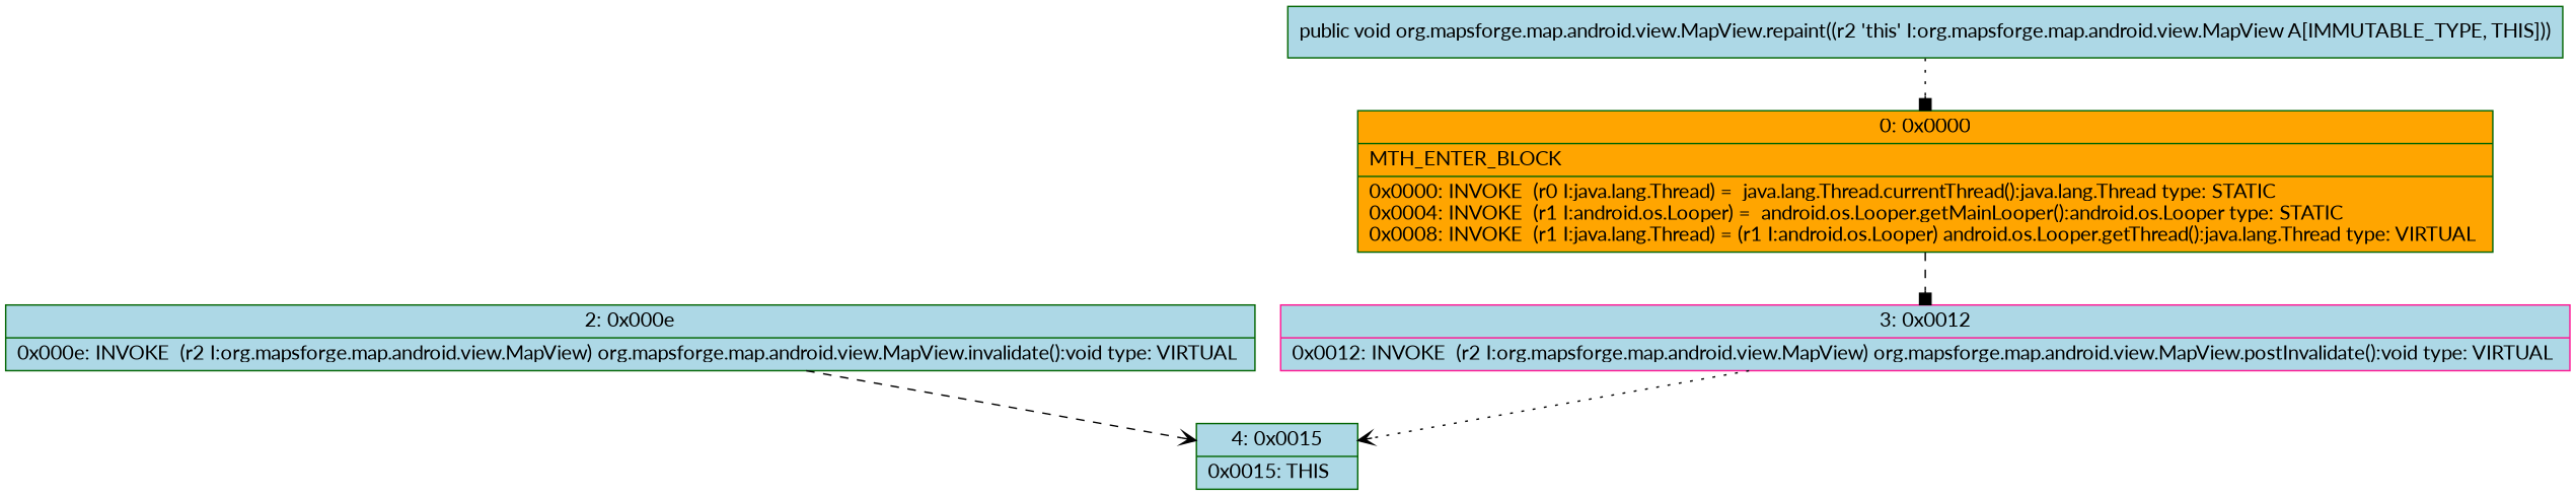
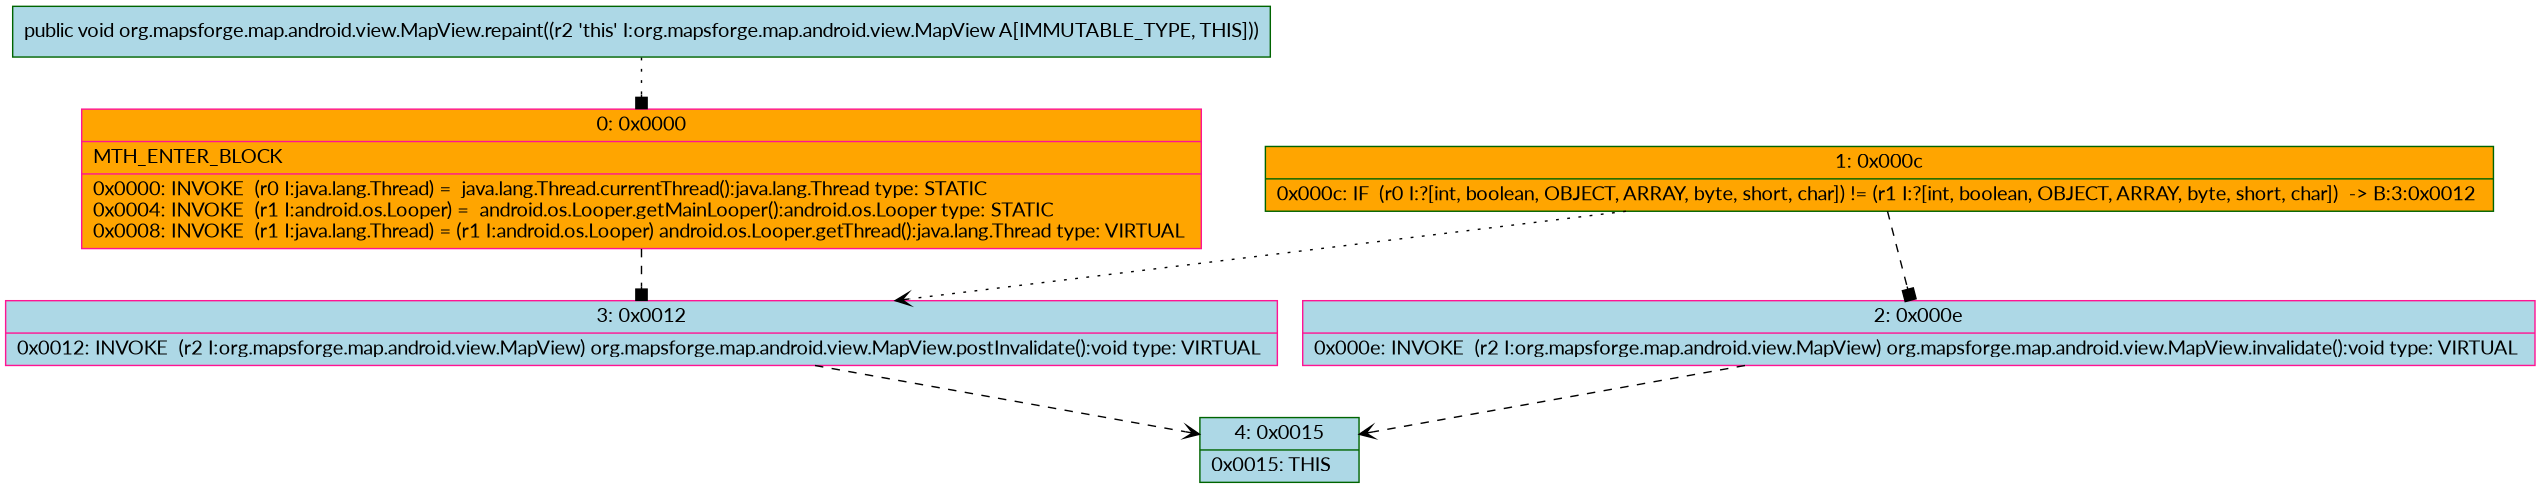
  digraph {
    fontname=Lato
    node [color=darkgreen fillcolor=lightblue fontname=Lato shape=record style=filled]
    edge [arrowhead=box fontname=Lato style=dashed]
-   n1 [fillcolor=orange label="{0\:\ 0x0000|MTH_ENTER_BLOCK\l|0x0000: INVOKE  (r0 I:java.lang.Thread) =  java.lang.Thread.currentThread():java.lang.Thread type: STATIC \l0x0004: INVOKE  (r1 I:android.os.Looper) =  android.os.Looper.getMainLooper():android.os.Looper type: STATIC \l0x0008: INVOKE  (r1 I:java.lang.Thread) = (r1 I:android.os.Looper) android.os.Looper.getThread():java.lang.Thread type: VIRTUAL \l}"]
+   n1 [color=deeppink fillcolor=orange label="{0\:\ 0x0000|MTH_ENTER_BLOCK\l|0x0000: INVOKE  (r0 I:java.lang.Thread) =  java.lang.Thread.currentThread():java.lang.Thread type: STATIC \l0x0004: INVOKE  (r1 I:android.os.Looper) =  android.os.Looper.getMainLooper():android.os.Looper type: STATIC \l0x0008: INVOKE  (r1 I:java.lang.Thread) = (r1 I:android.os.Looper) android.os.Looper.getThread():java.lang.Thread type: VIRTUAL \l}"]
    n2 [color=deeppink label="{3\:\ 0x0012|0x0012: INVOKE  (r2 I:org.mapsforge.map.android.view.MapView) org.mapsforge.map.android.view.MapView.postInvalidate():void type: VIRTUAL \l}"]
-   n4 [label="{2\:\ 0x000e|0x000e: INVOKE  (r2 I:org.mapsforge.map.android.view.MapView) org.mapsforge.map.android.view.MapView.invalidate():void type: VIRTUAL \l}"]
+   n3 [fillcolor=orange label="{1\:\ 0x000c|0x000c: IF  (r0 I:?[int, boolean, OBJECT, ARRAY, byte, short, char]) != (r1 I:?[int, boolean, OBJECT, ARRAY, byte, short, char])  \-\> B:3:0x0012 \l}"]
+   n4 [color=deeppink label="{2\:\ 0x000e|0x000e: INVOKE  (r2 I:org.mapsforge.map.android.view.MapView) org.mapsforge.map.android.view.MapView.invalidate():void type: VIRTUAL \l}"]
    n5 [label="{4\:\ 0x0015|0x0015: THIS   \l}"]
    n6 [label="{public void org.mapsforge.map.android.view.MapView.repaint((r2 'this' I:org.mapsforge.map.android.view.MapView A[IMMUTABLE_TYPE, THIS])) }"]
    n1 -> n2
-   n2 -> n5 [arrowhead=vee style=dotted]
+   n2 -> n5 [arrowhead=vee]
+   n3 -> n2 [arrowhead=vee style=dotted]
+   n3 -> n4
    n4 -> n5 [arrowhead=vee]
    n6 -> n1 [style=dotted]
  }
